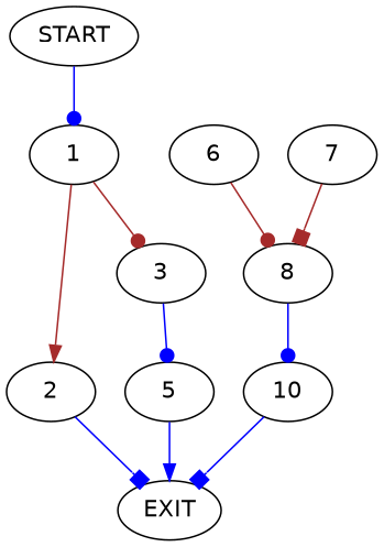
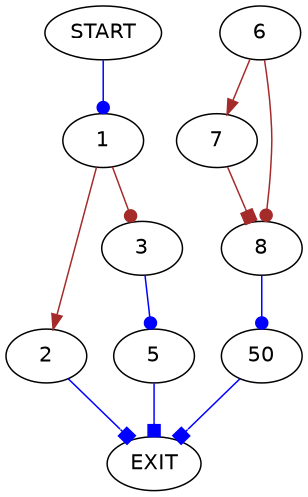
  digraph {
    fontname="DejaVu Sans"
    node [fontname="DejaVu Sans"]
    edge [arrowhead=dot color=blue fontname="DejaVu Sans"]
    n1 [label=START]
    1
    2
    3
    n5 [label=EXIT]
    5
    6
    7
    8
-   10
+   10 [label=50]
    n1 -> 1
    1 -> 2 [arrowhead=normal color=brown]
    1 -> 3 [color=brown]
    2 -> n5 [arrowhead=box]
    3 -> 5
-   5 -> n5 [arrowhead=normal]
+   5 -> n5 [arrowhead=box]
+   6 -> 7 [arrowhead=normal color=brown]
    6 -> 8 [color=brown]
    7 -> 8 [arrowhead=box color=brown]
    8 -> 10
    10 -> n5 [arrowhead=box]
  }
